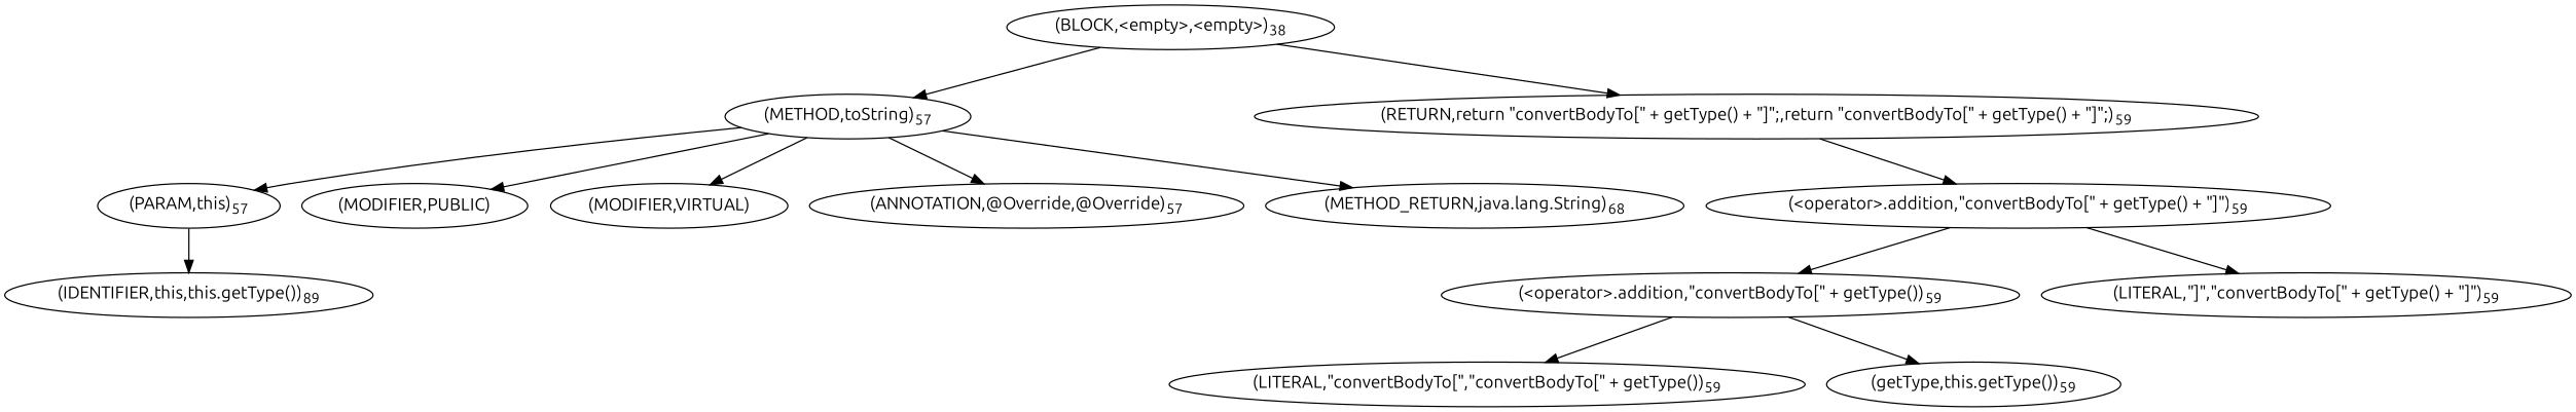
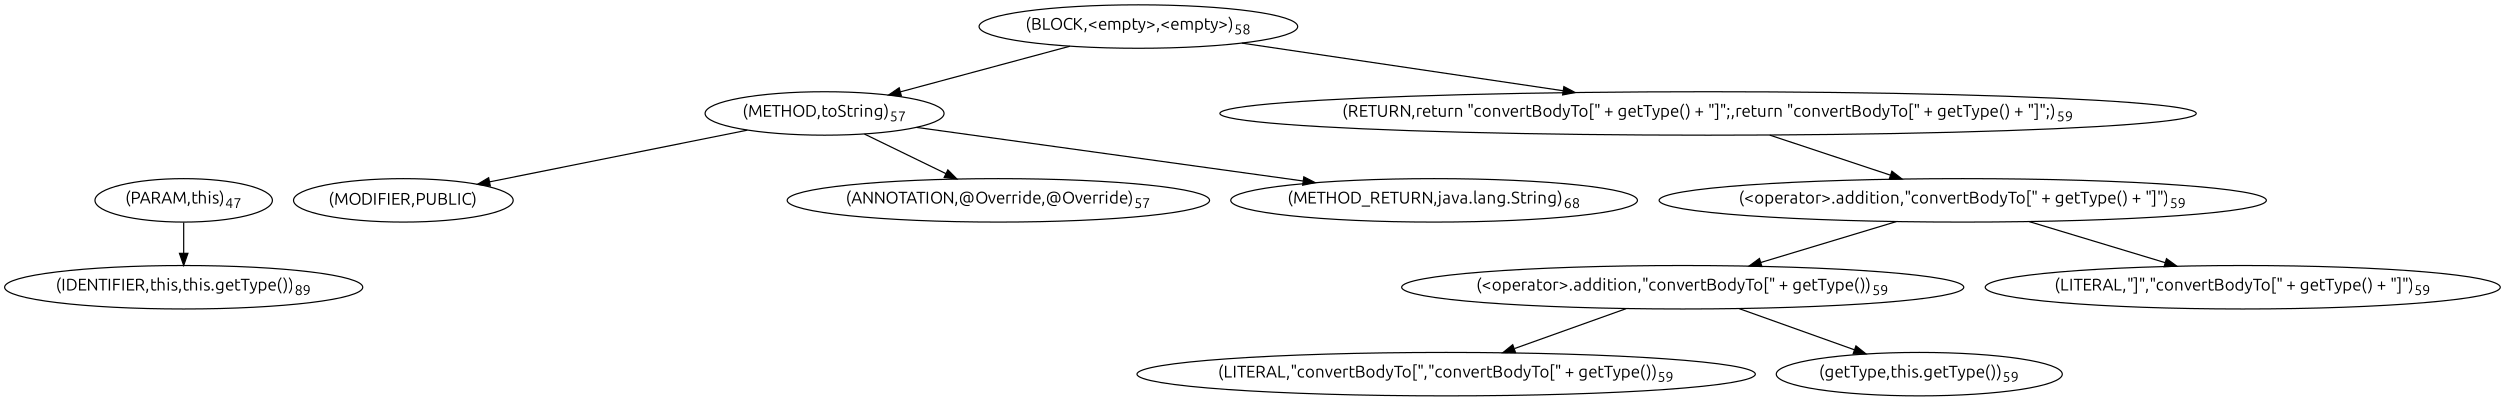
  digraph {
    fontname=Ubuntu
    node [fontname=Ubuntu]
    edge [fontname=Ubuntu]
    n1 [label=<(METHOD,toString)<SUB>57</SUB>>]
-   n2 [label=<(PARAM,this)<SUB>57</SUB>>]
+   n2 [label=<(PARAM,this)<SUB>47</SUB>>]
    n3 [label=<(MODIFIER,PUBLIC)>]
-   n4 [label=<(MODIFIER,VIRTUAL)>]
    n5 [label=<(ANNOTATION,@Override,@Override)<SUB>57</SUB>>]
    n6 [label=<(METHOD_RETURN,java.lang.String)<SUB>68</SUB>>]
    n7 [label=<(IDENTIFIER,this,this.getType())<SUB>89</SUB>>]
-   n8 [label=<(BLOCK,&lt;empty&gt;,&lt;empty&gt;)<SUB>38</SUB>>]
+   n8 [label=<(BLOCK,&lt;empty&gt;,&lt;empty&gt;)<SUB>58</SUB>>]
    n9 [label=<(RETURN,return &quot;convertBodyTo[&quot; + getType() + &quot;]&quot;;,return &quot;convertBodyTo[&quot; + getType() + &quot;]&quot;;)<SUB>59</SUB>>]
    n10 [label=<(&lt;operator&gt;.addition,&quot;convertBodyTo[&quot; + getType() + &quot;]&quot;)<SUB>59</SUB>>]
    n11 [label=<(&lt;operator&gt;.addition,&quot;convertBodyTo[&quot; + getType())<SUB>59</SUB>>]
    n12 [label=<(LITERAL,&quot;]&quot;,&quot;convertBodyTo[&quot; + getType() + &quot;]&quot;)<SUB>59</SUB>>]
    n13 [label=<(LITERAL,&quot;convertBodyTo[&quot;,&quot;convertBodyTo[&quot; + getType())<SUB>59</SUB>>]
    n14 [label=<(getType,this.getType())<SUB>59</SUB>>]
-   n1 -> n2
    n1 -> n3
-   n1 -> n4
    n1 -> n5
    n1 -> n6
    n2 -> n7
    n8 -> n1
    n8 -> n9
    n9 -> n10
    n10 -> n11
    n10 -> n12
    n11 -> n13
    n11 -> n14
  }
